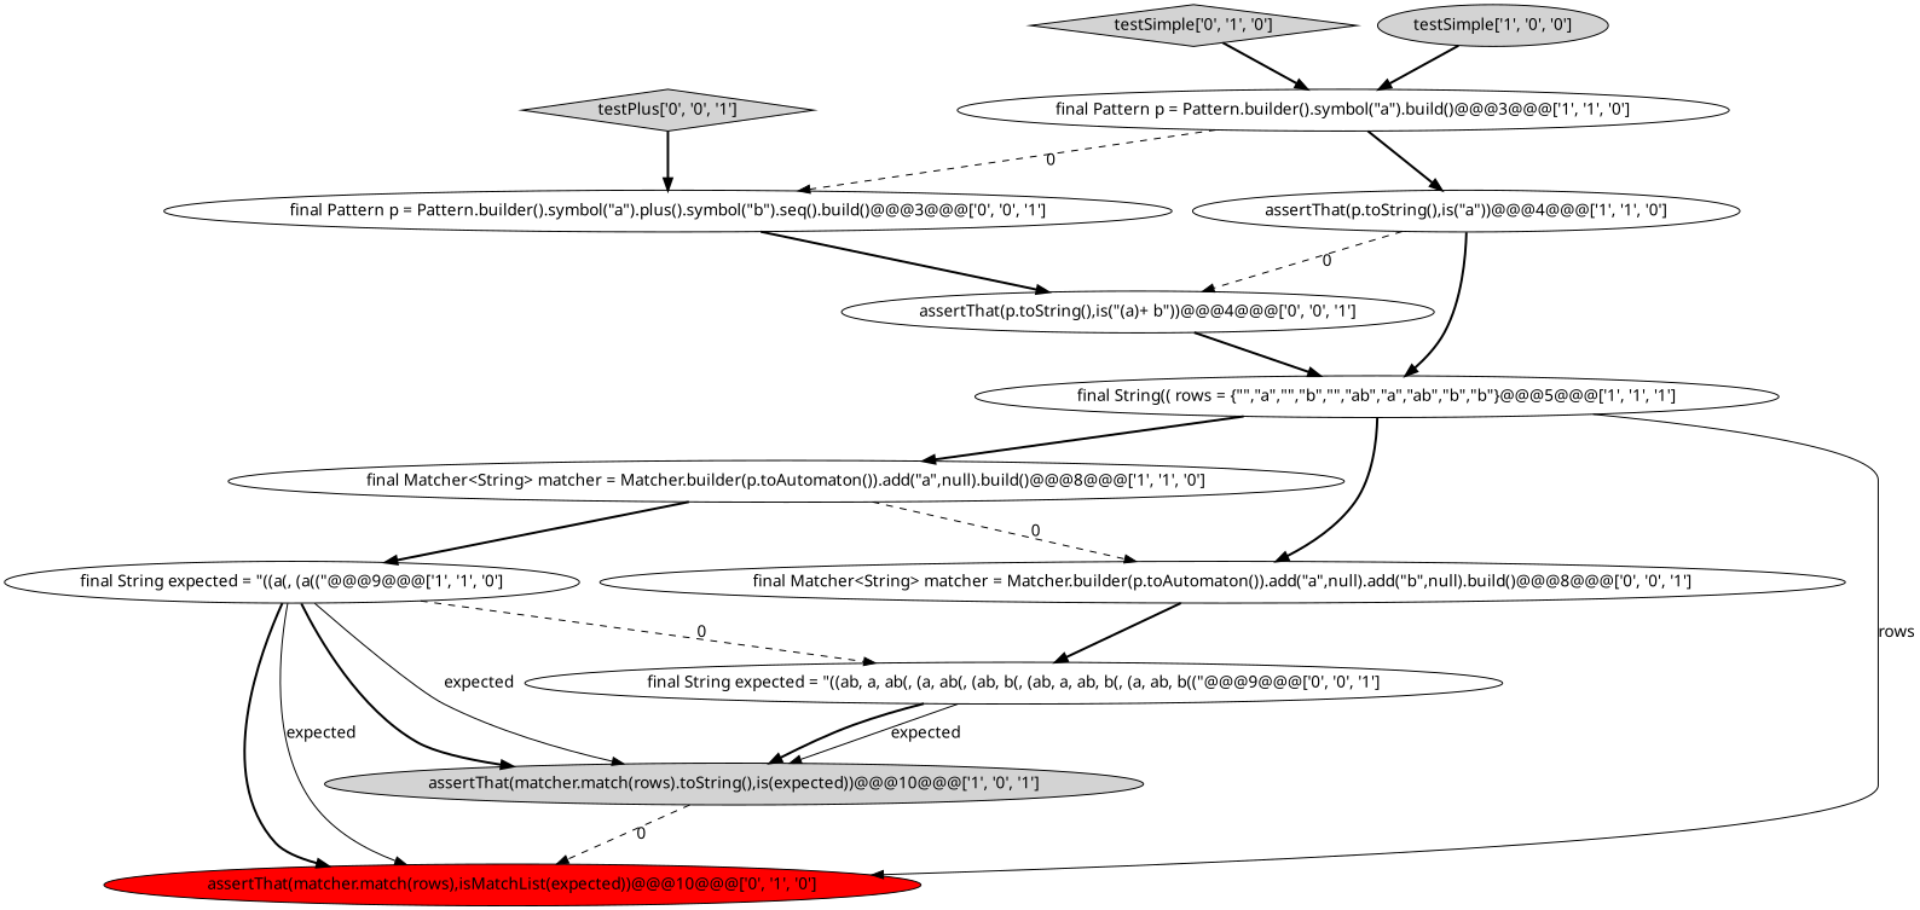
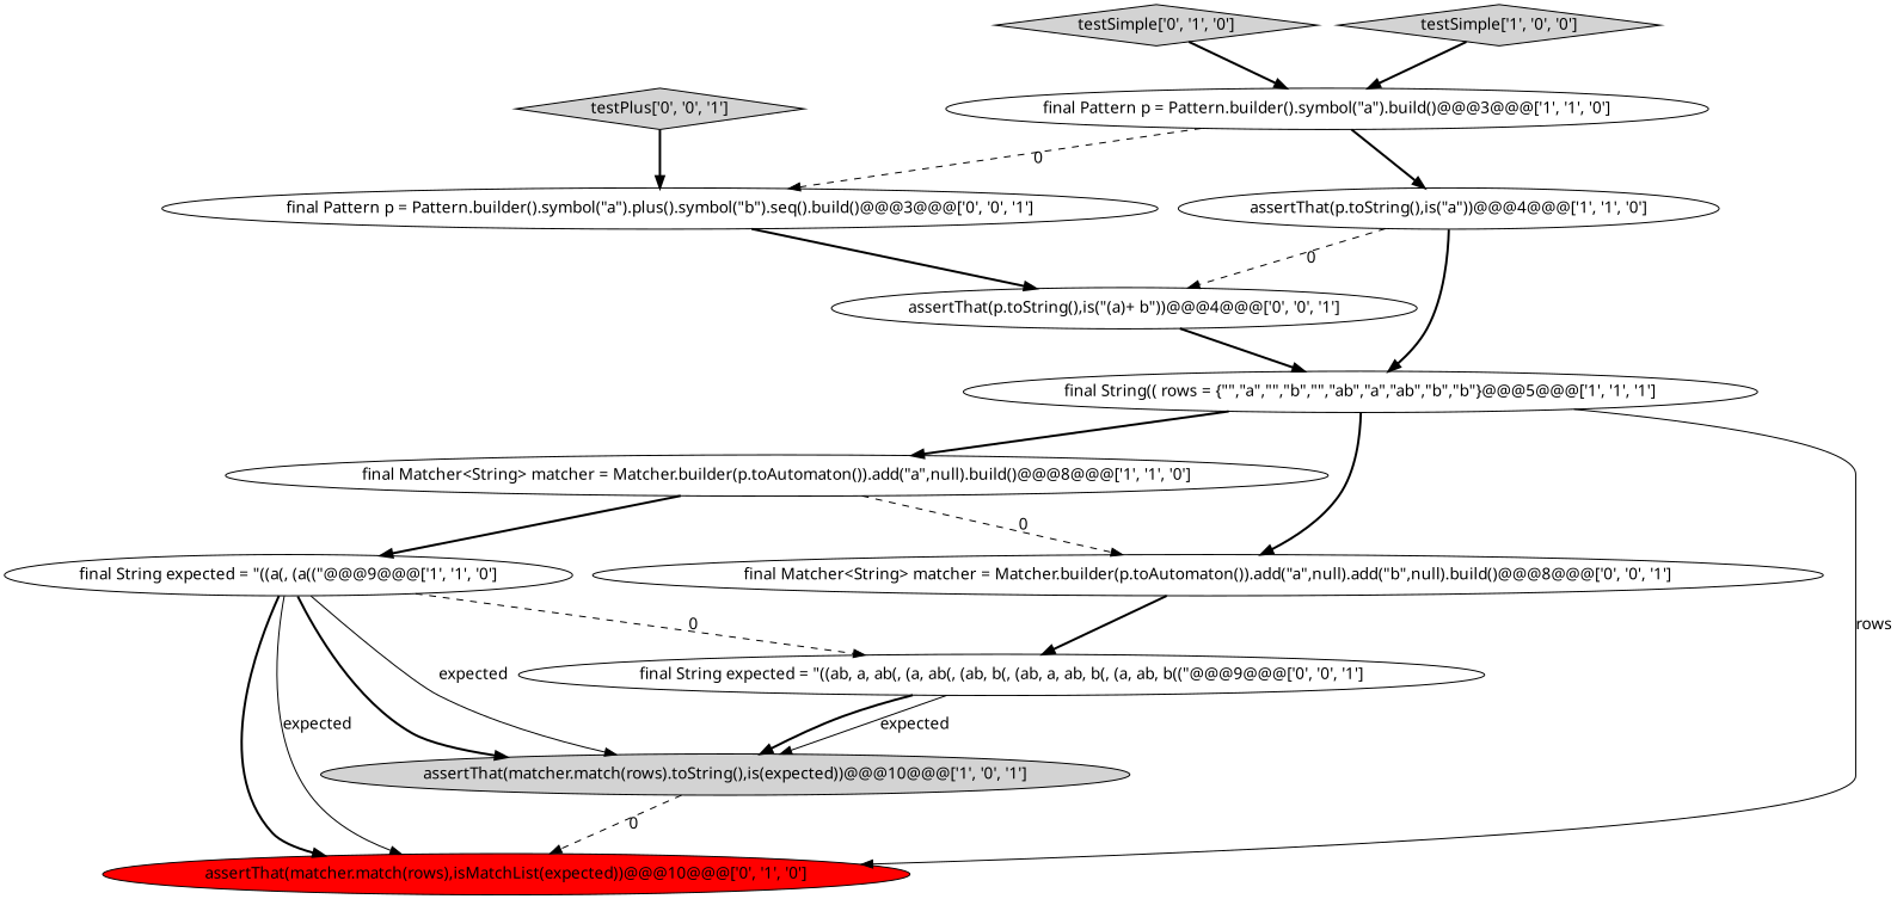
  digraph {
    fontname="Noto Sans"
    node [fillcolor=white shape=ellipse style=filled fontname="Noto Sans"]
    edge [style=bold fontname="Noto Sans"]
    n1 [label="final String(( rows = {\"\",\"a\",\"\",\"b\",\"\",\"ab\",\"a\",\"ab\",\"b\",\"b\"}@@@5@@@['1', '1', '1']"]
    n2 [label="final Matcher<String> matcher = Matcher.builder(p.toAutomaton()).add(\"a\",null).build()@@@8@@@['1', '1', '0']"]
    n3 [label="final Matcher<String> matcher = Matcher.builder(p.toAutomaton()).add(\"a\",null).add(\"b\",null).build()@@@8@@@['0', '0', '1']"]
    n4 [fillcolor=red label="assertThat(matcher.match(rows),isMatchList(expected))@@@10@@@['0', '1', '0']"]
    n5 [fillcolor=lightgray label="testPlus['0', '0', '1']" shape=diamond]
    n6 [label="final Pattern p = Pattern.builder().symbol(\"a\").plus().symbol(\"b\").seq().build()@@@3@@@['0', '0', '1']"]
    n7 [label="assertThat(p.toString(),is(\"a\"))@@@4@@@['1', '1', '0']"]
    n8 [label="assertThat(p.toString(),is(\"(a)+ b\"))@@@4@@@['0', '0', '1']"]
    n9 [fillcolor=lightgray label="testSimple['0', '1', '0']" shape=diamond]
    n10 [label="final Pattern p = Pattern.builder().symbol(\"a\").build()@@@3@@@['1', '1', '0']"]
    n11 [label="final String expected = \"((ab, a, ab(, (a, ab(, (ab, b(, (ab, a, ab, b(, (a, ab, b((\"@@@9@@@['0', '0', '1']"]
    n12 [fillcolor=lightgray label="assertThat(matcher.match(rows).toString(),is(expected))@@@10@@@['1', '0', '1']"]
    n13 [label="final String expected = \"((a(, (a((\"@@@9@@@['1', '1', '0']"]
-   n14 [fillcolor=lightgray label="testSimple['1', '0', '0']"]
+   n14 [fillcolor=lightgray label="testSimple['1', '0', '0']" shape=diamond]
    n1 -> n2
    n1 -> n3
    n1 -> n4 [label=rows style=solid]
    n2 -> n3 [label=0 style=dashed]
    n2 -> n13
    n3 -> n11
    n5 -> n6
    n6 -> n8
    n7 -> n1
    n7 -> n8 [label=0 style=dashed]
    n8 -> n1
    n9 -> n10
    n10 -> n6 [label=0 style=dashed]
    n10 -> n7
    n11 -> n12 [label=expected style=solid]
    n11 -> n12
    n12 -> n4 [label=0 style=dashed]
    n13 -> n4
    n13 -> n4 [label=expected style=solid]
    n13 -> n11 [label=0 style=dashed]
    n13 -> n12
    n13 -> n12 [label=expected style=solid]
    n14 -> n10
  }
